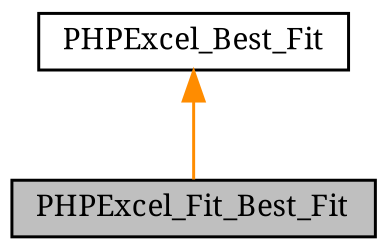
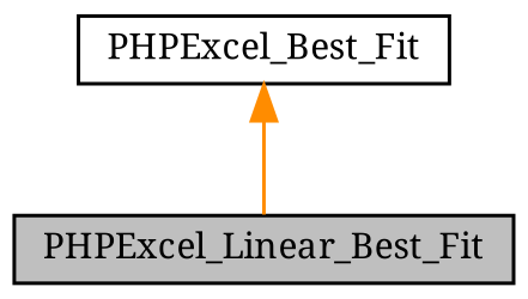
  digraph {
    fontname="Noto Serif"
    node [color=black fontname="Noto Serif" fontsize=10 shape=record style=filled]
-   n1 [fillcolor=grey75 fontcolor=black height=0.2 label=PHPExcel_Fit_Best_Fit width=0.4]
+   n1 [fillcolor=grey75 fontcolor=black height=0.2 label=PHPExcel_Linear_Best_Fit width=0.4]
    n2 [fillcolor=white height=0.2 label=PHPExcel_Best_Fit width=0.4]
    n2 -> n1 [color=darkorange dir=back fontname="Noto Serif" fontsize=10 labelfontname=Helvetica labelfontsize=10 style=solid]
  }
